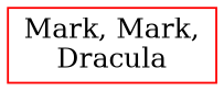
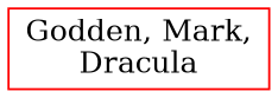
  digraph {
    rankdir=BT
-   n1 [align=left color=red label="Mark, Mark,\nDracula" shape=rect]
+   n1 [align=left color=red label="Godden, Mark,\nDracula" shape=rect]
  }
